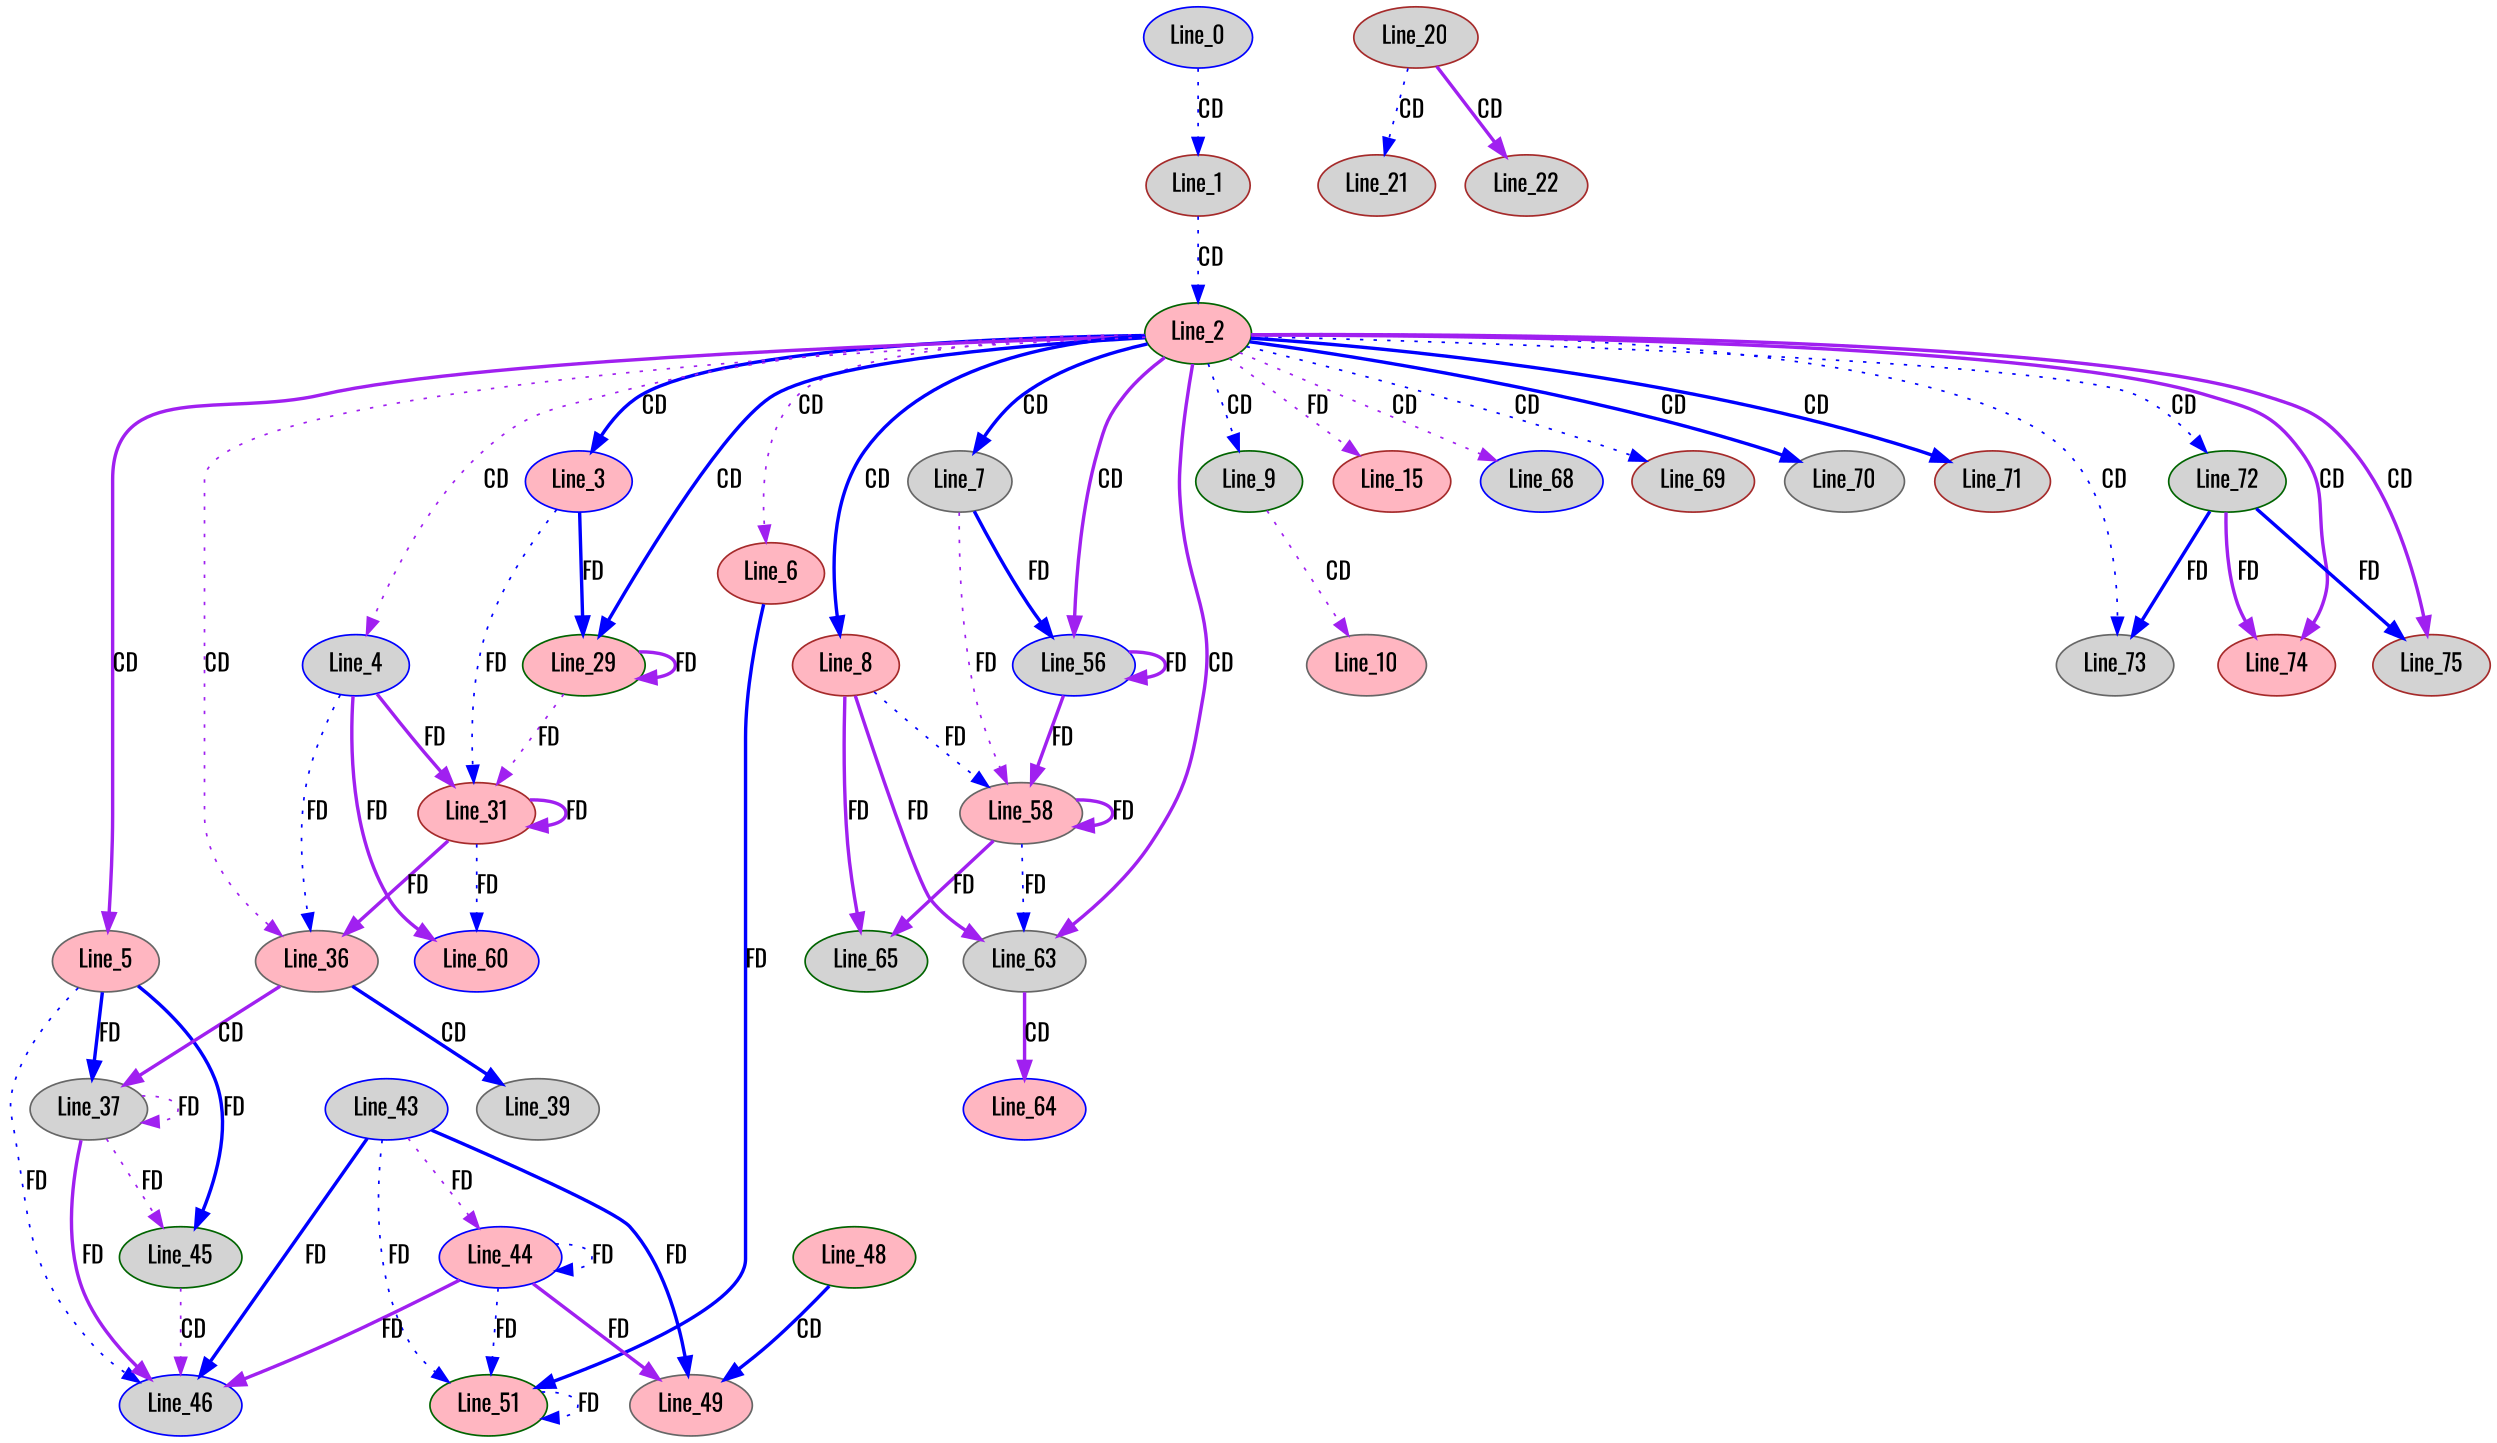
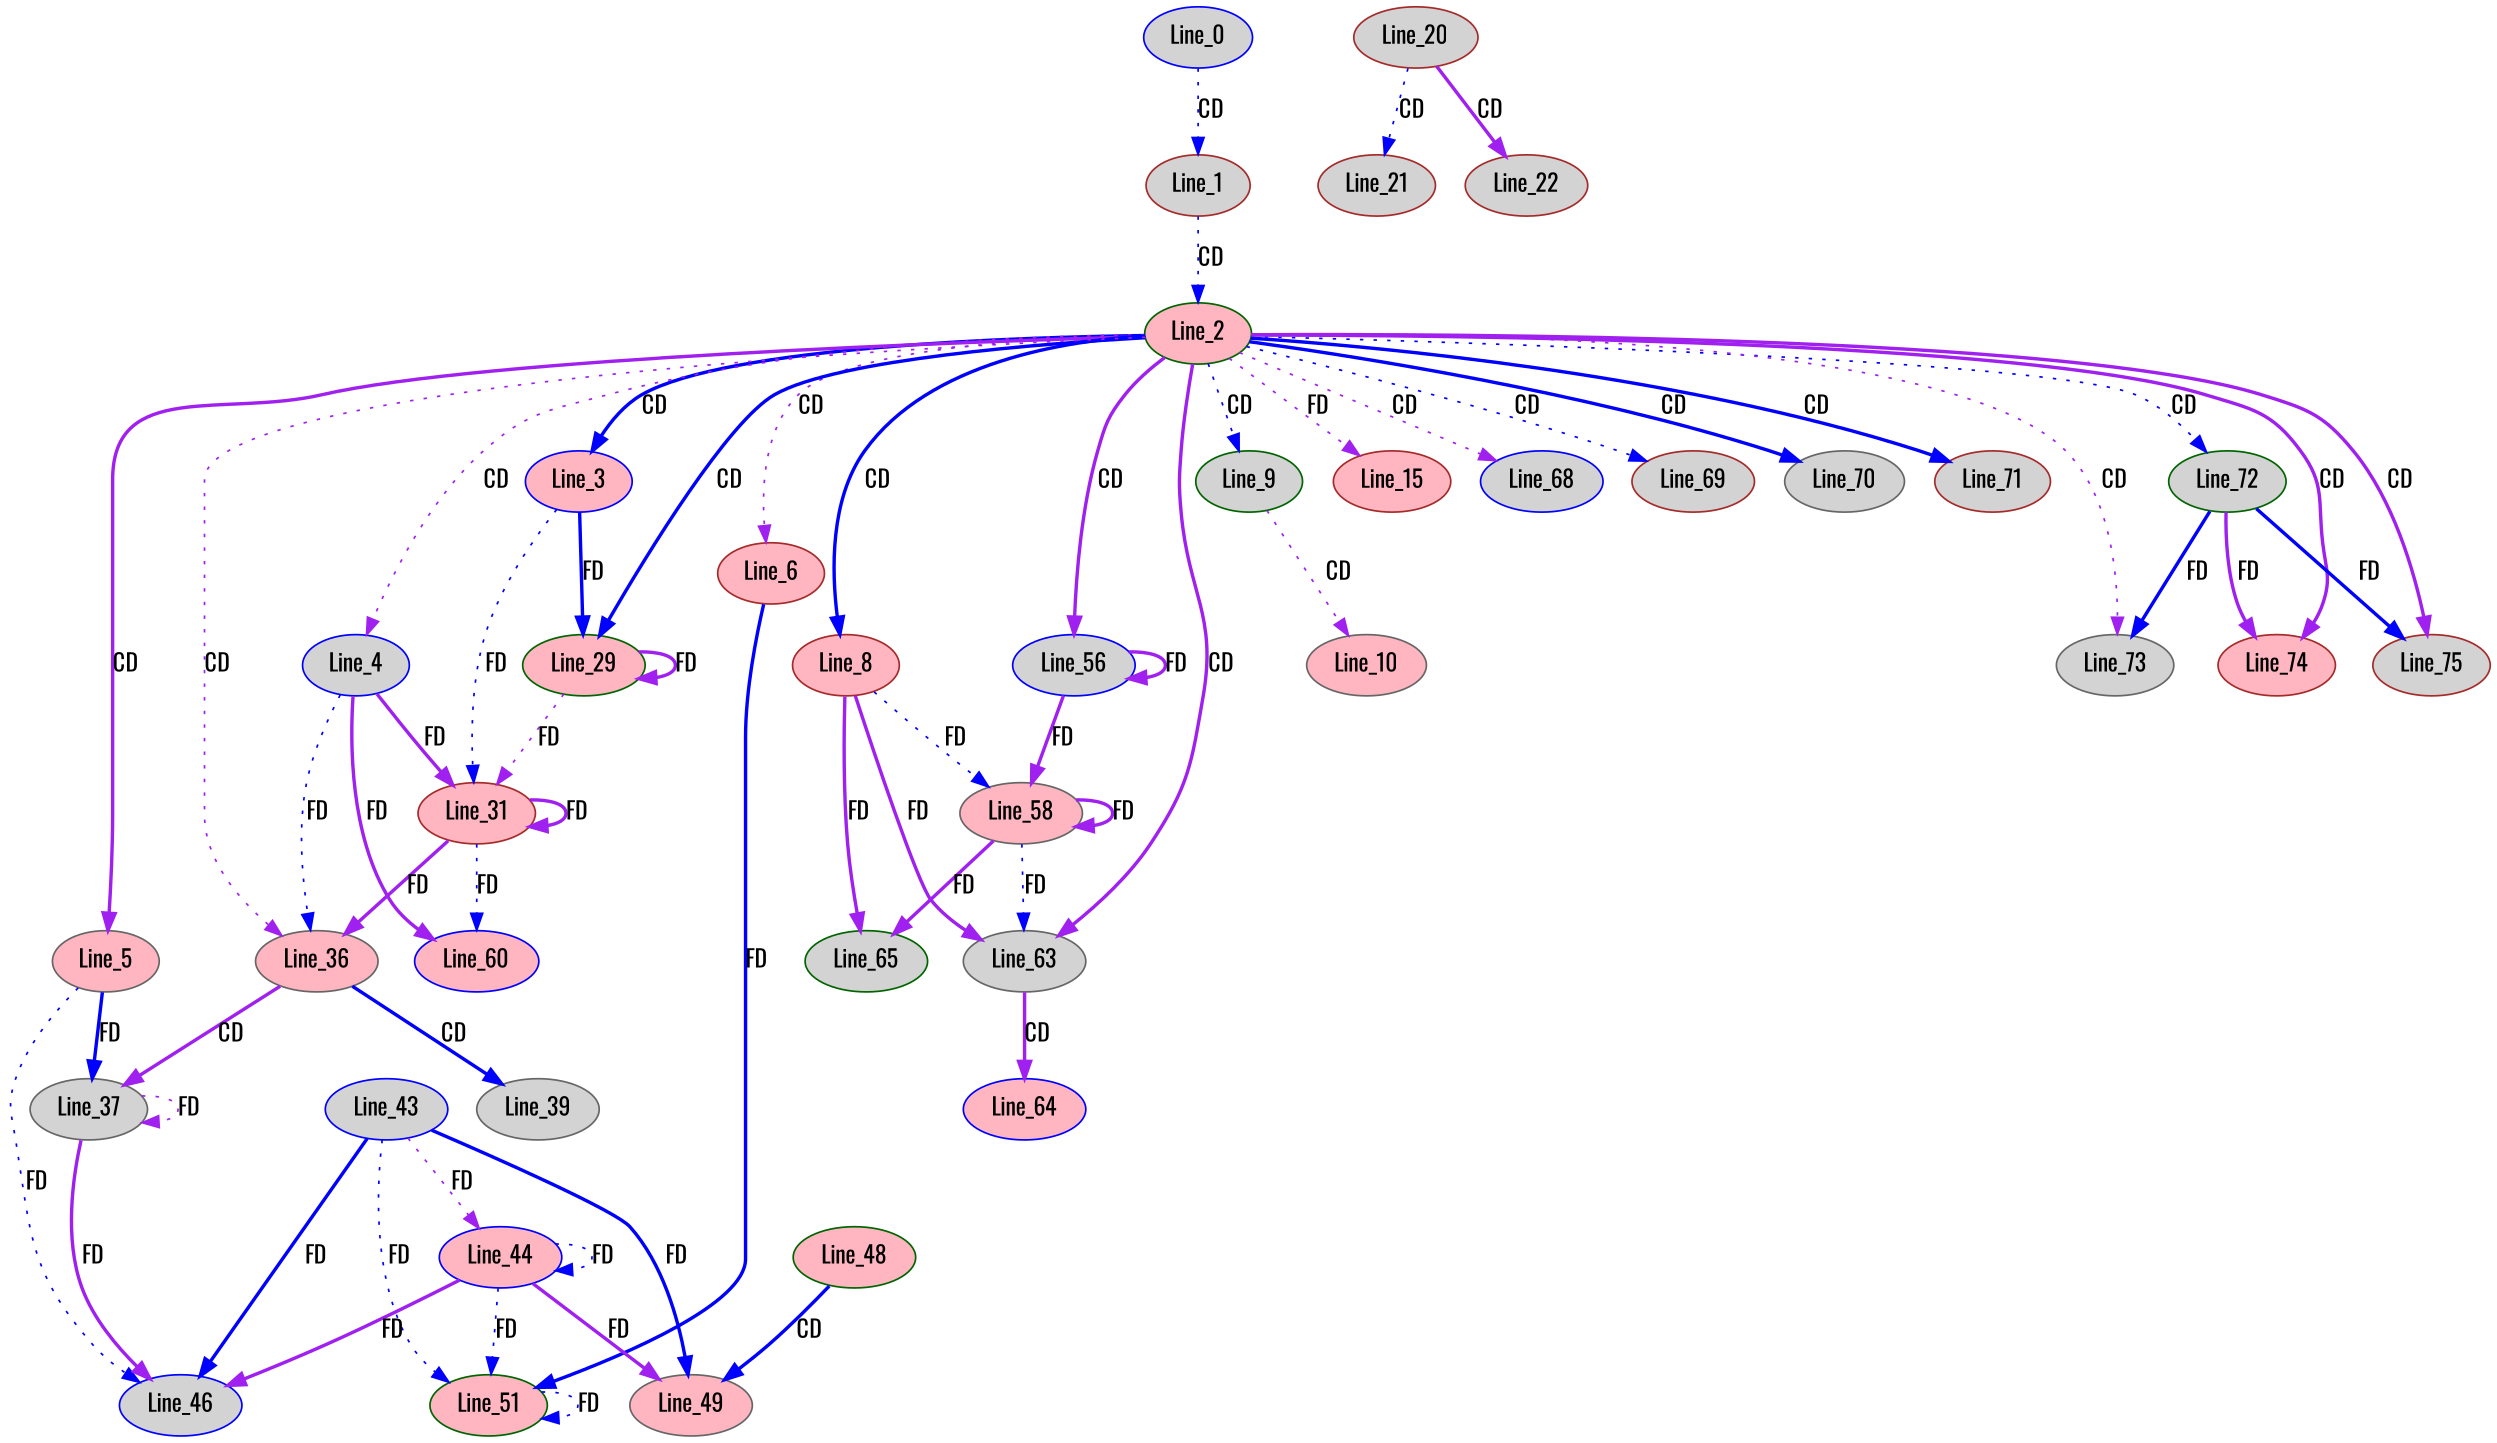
  digraph {
    fontname=Oswald
    node [color=brown fillcolor=lightgrey fontname=Oswald style=filled]
    edge [color=purple fontname=Oswald style=bold]
    Line_0 [color=blue]
    Line_1
    Line_2 [color=darkgreen fillcolor=lightpink]
    Line_3 [color=blue fillcolor=lightpink]
    Line_4 [color=blue]
    Line_5 [color=gray40 fillcolor=lightpink]
    Line_6 [fillcolor=lightpink]
-   Line_7 [color=gray40]
    Line_8 [fillcolor=lightpink]
    Line_9 [color=darkgreen]
    Line_15 [fillcolor=lightpink]
    Line_29 [color=darkgreen fillcolor=lightpink]
    Line_36 [color=gray40 fillcolor=lightpink]
    Line_56 [color=blue]
    Line_63 [color=gray40]
    Line_68 [color=blue]
    Line_69
    Line_70 [color=gray40]
    Line_71
    Line_72 [color=darkgreen]
    Line_73 [color=gray40]
    Line_74 [fillcolor=lightpink]
    Line_75
    Line_31 [fillcolor=lightpink]
    n25 [color=blue fillcolor=lightpink label=Line_60]
    Line_37 [color=gray40]
-   Line_45 [color=darkgreen]
    Line_46 [color=blue]
    Line_51 [color=darkgreen fillcolor=lightpink]
    Line_58 [color=gray40 fillcolor=lightpink]
    Line_65 [color=darkgreen]
    Line_10 [color=gray40 fillcolor=lightpink]
    Line_39 [color=gray40]
    Line_64 [color=blue fillcolor=lightpink]
    Line_20
    Line_21
    Line_22
    Line_43 [color=blue]
    Line_44 [color=blue fillcolor=lightpink]
    Line_49 [color=gray40 fillcolor=lightpink]
    Line_48 [color=darkgreen fillcolor=lightpink]
    Line_0 -> Line_1 [color=blue label=CD style=dotted]
    Line_1 -> Line_2 [color=blue label=CD style=dotted]
    Line_2 -> Line_3 [color=blue label=CD]
    Line_2 -> Line_4 [label=CD style=dotted]
    Line_2 -> Line_5 [label=CD]
    Line_2 -> Line_6 [label=CD style=dotted]
-   Line_2 -> Line_7 [color=blue label=CD]
    Line_2 -> Line_8 [color=blue label=CD]
    Line_2 -> Line_9 [color=blue label=CD style=dotted]
    Line_2 -> Line_15 [label=FD style=dotted]
    Line_2 -> Line_29 [color=blue label=CD]
    Line_2 -> Line_36 [label=CD style=dotted]
    Line_2 -> Line_56 [label=CD]
    Line_2 -> Line_63 [label=CD]
    Line_2 -> Line_68 [label=CD style=dotted]
    Line_2 -> Line_69 [color=blue label=CD style=dotted]
    Line_2 -> Line_70 [color=blue label=CD]
    Line_2 -> Line_71 [color=blue label=CD]
    Line_2 -> Line_72 [color=blue label=CD style=dotted]
-   Line_2 -> Line_73 [color=blue label=CD style=dotted]
+   Line_2 -> Line_73 [label=CD style=dotted]
    Line_2 -> Line_74 [label=CD]
    Line_2 -> Line_75 [label=CD]
    Line_3 -> Line_29 [color=blue label=FD]
    Line_3 -> Line_31 [color=blue label=FD style=dotted]
    Line_4 -> Line_36 [color=blue label=FD style=dotted]
    Line_4 -> Line_31 [label=FD]
    Line_4 -> n25 [label=FD]
    Line_5 -> Line_37 [color=blue label=FD]
-   Line_5 -> Line_45 [color=blue label=FD]
    Line_5 -> Line_46 [color=blue label=FD style=dotted]
    Line_6 -> Line_51 [color=blue label=FD]
-   Line_7 -> Line_56 [color=blue label=FD]
-   Line_7 -> Line_58 [label=FD style=dotted]
    Line_8 -> Line_63 [label=FD]
    Line_8 -> Line_58 [color=blue label=FD style=dotted]
    Line_8 -> Line_65 [label=FD]
    Line_9 -> Line_10 [label=CD style=dotted]
    Line_29 -> Line_29 [label=FD]
    Line_29 -> Line_31 [label=FD style=dotted]
    Line_36 -> Line_37 [label=CD]
    Line_36 -> Line_39 [color=blue label=CD]
    Line_56 -> Line_56 [label=FD]
    Line_56 -> Line_58 [label=FD]
    Line_63 -> Line_64 [label=CD]
    Line_72 -> Line_73 [color=blue label=FD]
    Line_72 -> Line_74 [label=FD]
    Line_72 -> Line_75 [color=blue label=FD]
    Line_31 -> Line_36 [label=FD]
    Line_31 -> Line_31 [label=FD]
    Line_31 -> n25 [color=blue label=FD style=dotted]
    Line_37 -> Line_37 [label=FD style=dotted]
-   Line_37 -> Line_45 [label=FD style=dotted]
    Line_37 -> Line_46 [label=FD]
-   Line_45 -> Line_46 [label=CD style=dotted]
    Line_51 -> Line_51 [color=blue label=FD style=dotted]
    Line_58 -> Line_63 [color=blue label=FD style=dotted]
    Line_58 -> Line_58 [label=FD]
    Line_58 -> Line_65 [label=FD]
    Line_20 -> Line_21 [color=blue label=CD style=dotted]
    Line_20 -> Line_22 [label=CD]
    Line_43 -> Line_46 [color=blue label=FD]
    Line_43 -> Line_51 [color=blue label=FD style=dotted]
    Line_43 -> Line_44 [label=FD style=dotted]
    Line_43 -> Line_49 [color=blue label=FD]
    Line_44 -> Line_46 [label=FD]
    Line_44 -> Line_51 [color=blue label=FD style=dotted]
    Line_44 -> Line_44 [color=blue label=FD style=dotted]
    Line_44 -> Line_49 [label=FD]
    Line_48 -> Line_49 [color=blue label=CD]
  }
